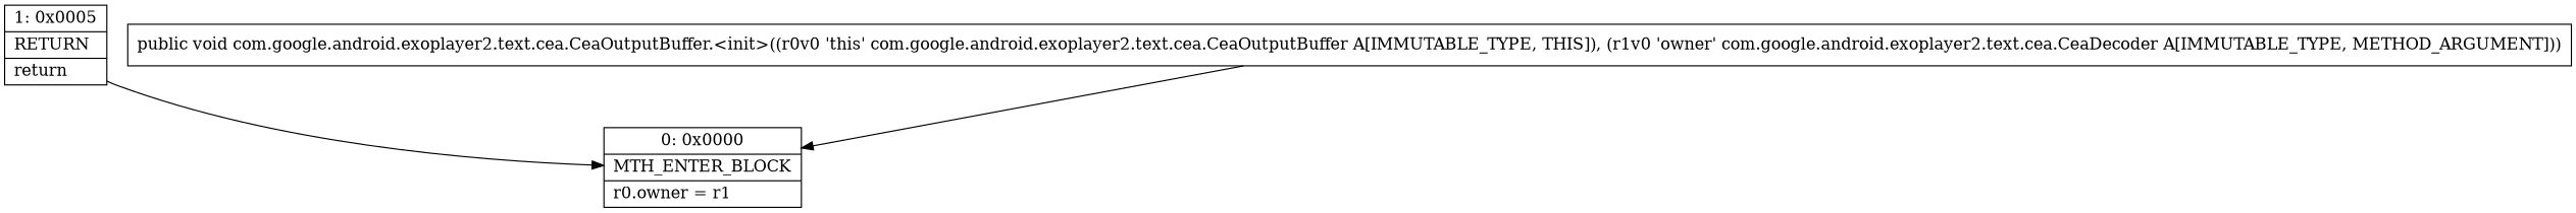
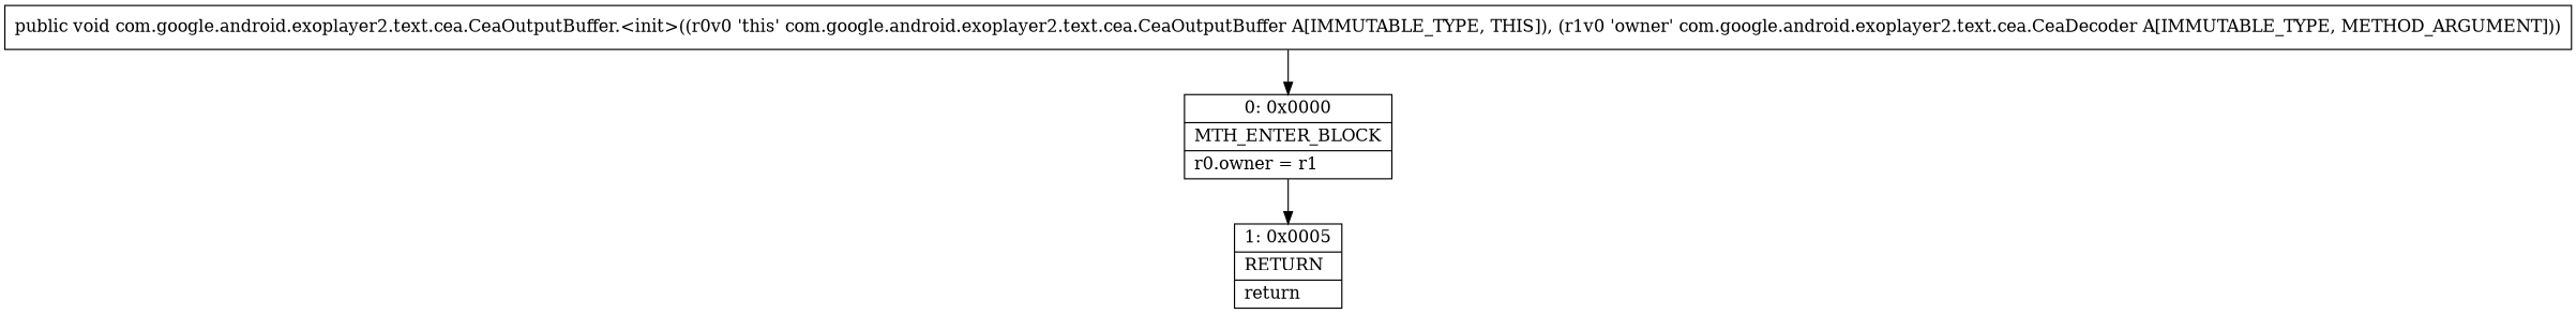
  digraph {
    node [shape=record]
    n1 [label="{0\:\ 0x0000|MTH_ENTER_BLOCK\l|r0.owner = r1\l}"]
    n2 [label="{1\:\ 0x0005|RETURN\l|return\l}"]
    n3 [label="{public void com.google.android.exoplayer2.text.cea.CeaOutputBuffer.\<init\>((r0v0 'this' com.google.android.exoplayer2.text.cea.CeaOutputBuffer A[IMMUTABLE_TYPE, THIS]), (r1v0 'owner' com.google.android.exoplayer2.text.cea.CeaDecoder A[IMMUTABLE_TYPE, METHOD_ARGUMENT])) }"]
-   n2 -> n1
+   n1 -> n2
    n3 -> n1
  }
